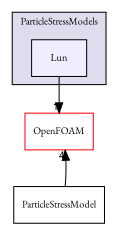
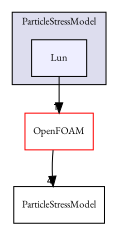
  digraph {
    compound=true
    fontname="EB Garamond"
    node [fontname="EB Garamond" fontsize=10 shape=box]
    edge [fontname="EB Garamond" labeldistance=1.5 labelfontname=FreeSans labelfontsize=10]
    n1 [fillcolor="#eeeeff" label=Lun pencolor=black style=filled]
    n2 [color=red label=OpenFOAM]
    n3 [label=ParticleStressModel]
    subgraph cluster_1 {
      bgcolor="#ddddee"
      fontsize=10
-     label=ParticleStressModels
+     label=ParticleStressModel
      pencolor=black
      n1
    }
    n1 -> n2 [headlabel=1]
-   n3 -> n2 [headlabel=4]
+   n2 -> n3 [headlabel=4]
  }
